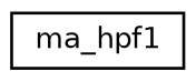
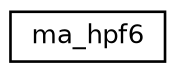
  digraph {
    rankdir=LR
-   n1 [color=black fillcolor=white fontname=Helvetica fontsize=10 height=0.2 label=ma_hpf1 shape=record style=filled width=0.4]
+   n1 [color=black fillcolor=white fontname=Helvetica fontsize=10 height=0.2 label=ma_hpf6 shape=record style=filled width=0.4]
  }
